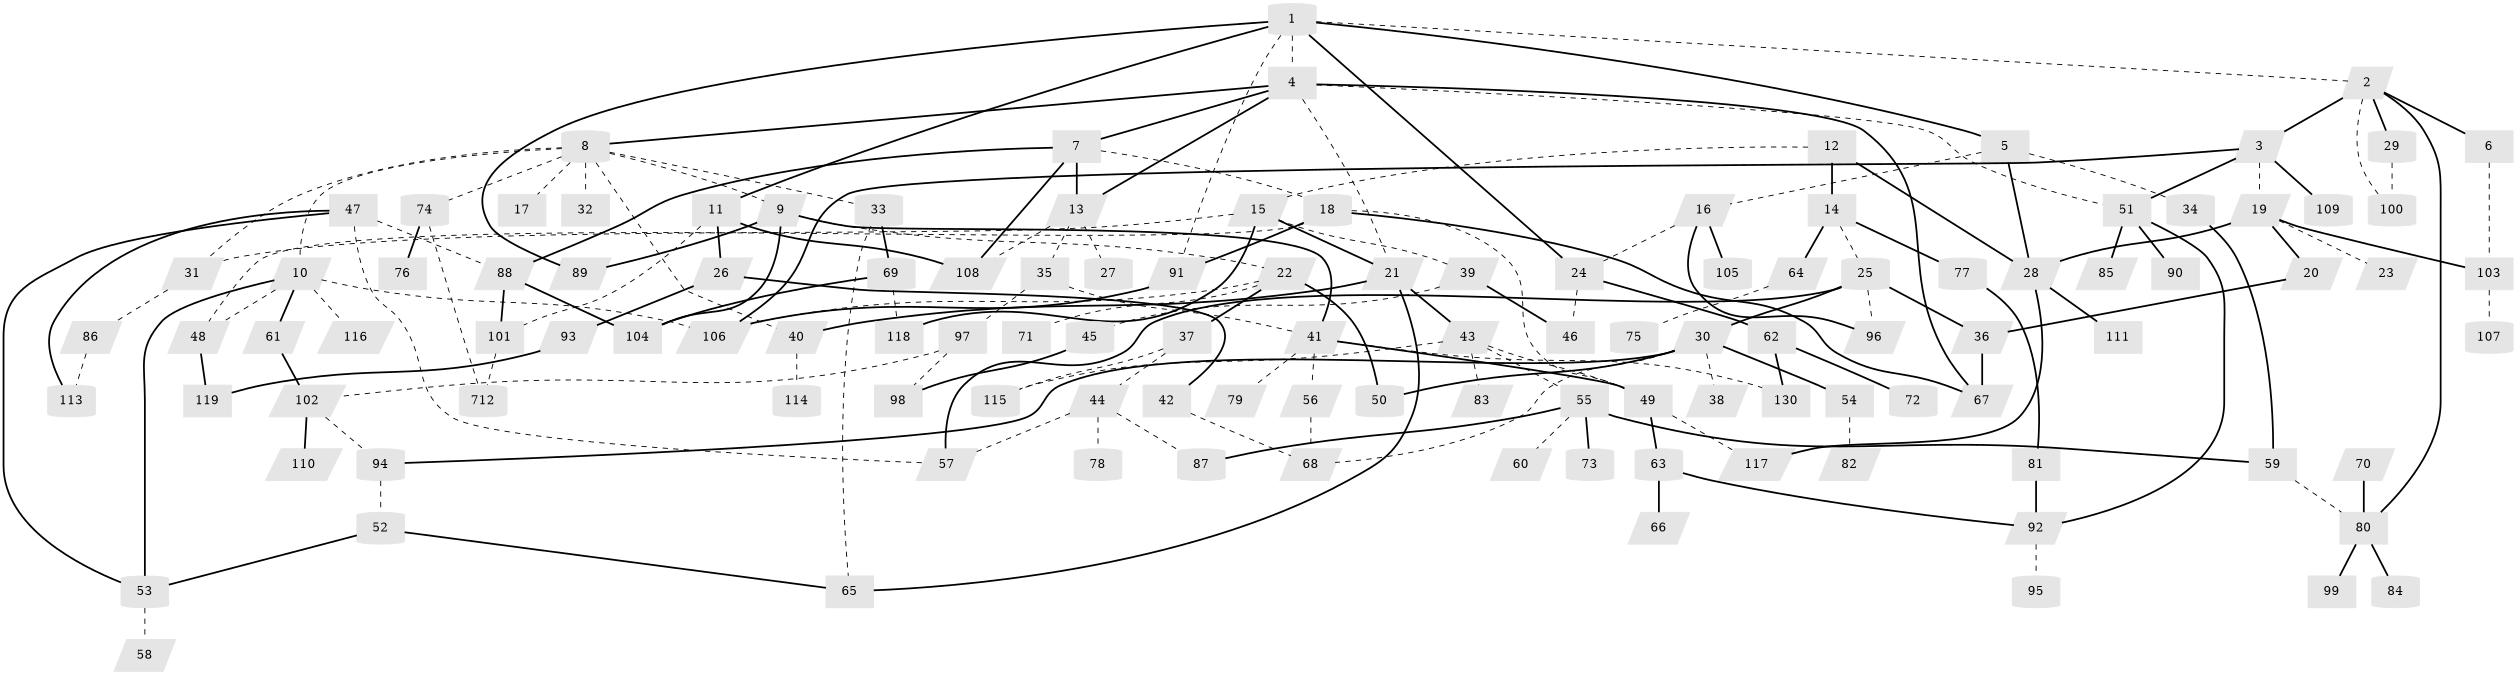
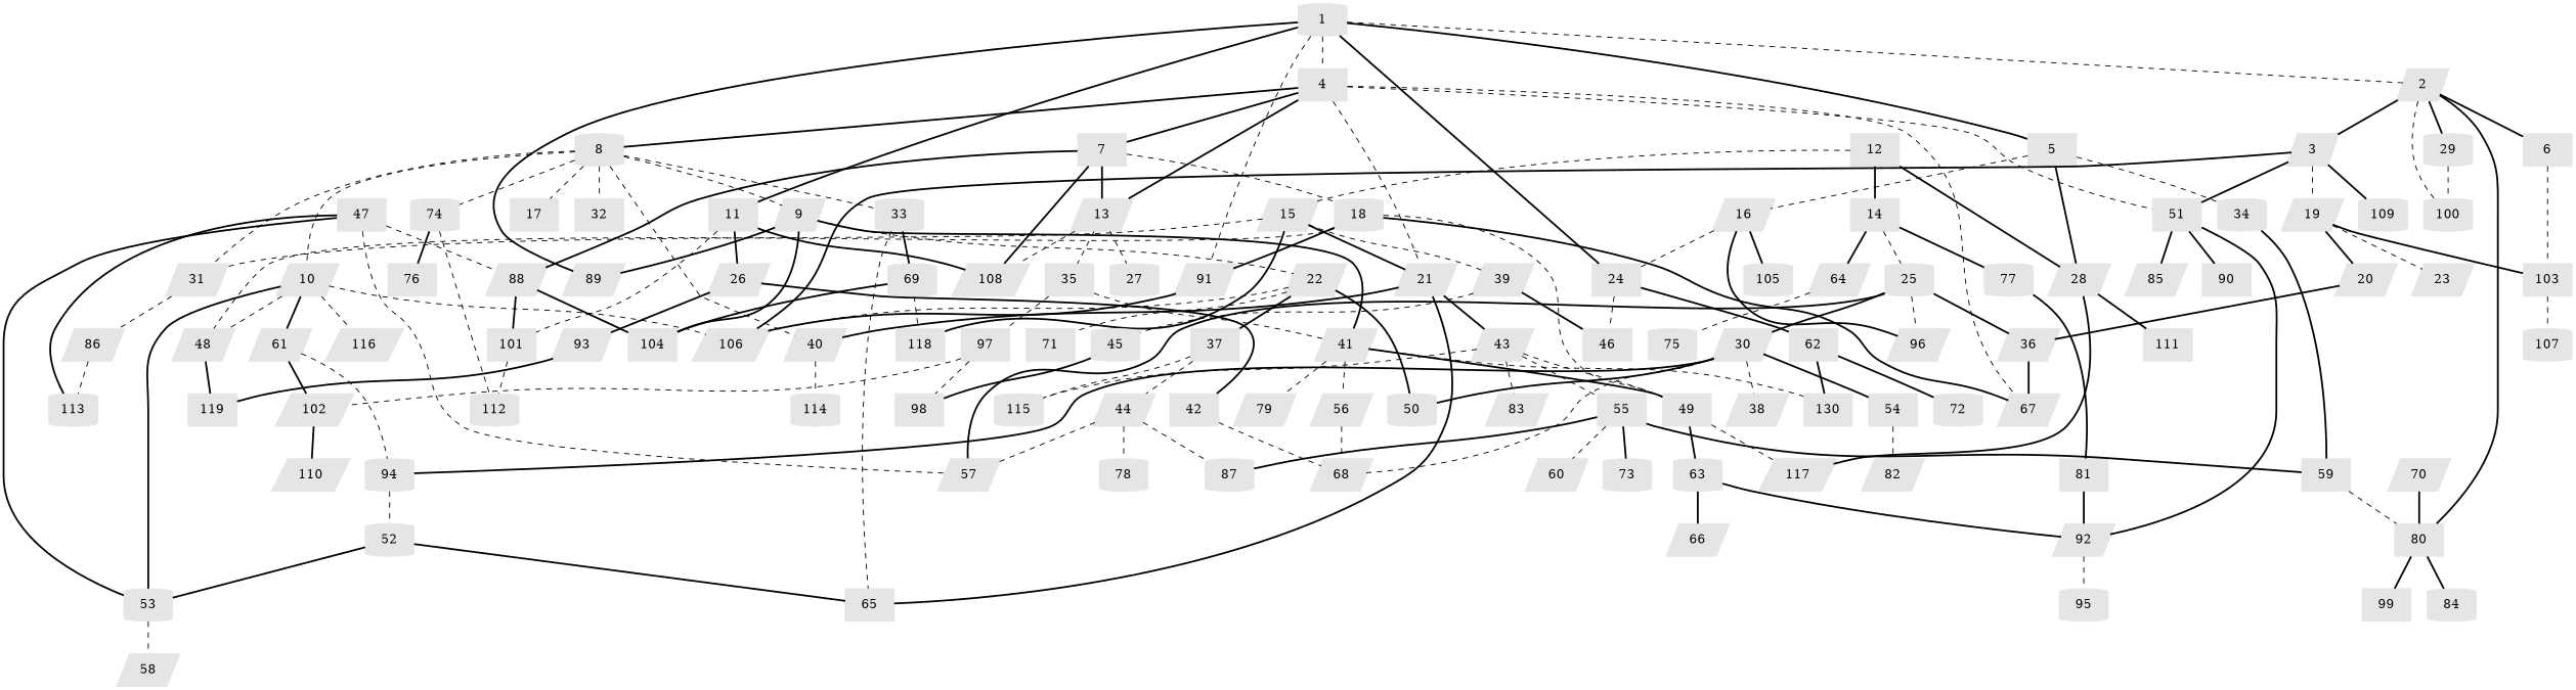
  graph {
    node [color=gray90 shape=parallelogram style=filled]
    edge [style=bold]
    1 [shape=cylinder]
    2
    4 [shape=box]
    5 [shape=box]
    11 [shape=box]
    24 [shape=box]
    89
    91
    3
    6 [shape=box]
    29 [shape=cylinder]
    80 [shape=box]
    100 [shape=cylinder]
    7 [shape=box]
    8 [shape=cylinder]
    13
    21
    51 [shape=box]
    67
    16
    28
    34 [shape=cylinder]
    108
    26
    101 [shape=box]
    46 [shape=box]
    62 [shape=box]
    106
    19
    109 [shape=cylinder]
    103 [shape=box]
    84 [shape=cylinder]
    99 [shape=box]
    20
    23
    47 [shape=box]
    88
    53 [shape=cylinder]
    57
    113 [shape=cylinder]
    18 [shape=cylinder]
    9
    10
    17 [shape=box]
    31
    32 [shape=box]
    33 [shape=cylinder]
    40
    74 [shape=cylinder]
    27 [shape=cylinder]
    35 [shape=box]
    43
    65 [shape=box]
    85
    90 [shape=box]
    92
    96
    105 [shape=cylinder]
    111 [shape=box]
    117
    59 [shape=box]
    107 [shape=cylinder]
    48
    49 [shape=box]
    104 [shape=box]
    22
    41
    61
    116
    86
    69 [shape=cylinder]
    114 [shape=cylinder]
    76 [shape=box]
-   112 [shape=cylinder label=712]
+   112 [shape=cylinder]
    37 [shape=box]
    50 [shape=cylinder]
    71 [shape=box]
    56
    79
    n80 [label=130 shape=box]
    12 [shape=box]
    14 [shape=box]
    15
    119 [shape=box]
    58
    94 [shape=cylinder]
    102
    42 [shape=box]
    93
    25 [shape=cylinder]
    64
    77 [shape=cylinder]
    39
    118 [shape=box]
    97 [shape=box]
    36
    30
    75 [shape=cylinder]
    81 [shape=box]
    45 [shape=cylinder]
    63 [shape=cylinder]
    115 [shape=cylinder]
    55 [shape=box]
    83
    44
    72 [shape=cylinder]
    38
    54 [shape=box]
    68
    82
    52 [shape=cylinder]
    98 [shape=box]
    78 [shape=cylinder]
    87 [shape=cylinder]
    60
    73 [shape=cylinder]
    70
    66
    95 [shape=cylinder]
    110
    1 -- 2 [style=dashed]
    1 -- 4 [style=dashed]
    1 -- 5
    1 -- 11
    1 -- 24
    1 -- 89
    1 -- 91 [style=dashed]
    2 -- 3
    2 -- 6
    2 -- 29
    2 -- 80
    2 -- 100 [style=dashed]
    4 -- 7
    4 -- 8
    4 -- 13
    4 -- 21 [style=dashed]
    4 -- 51 [style=dashed]
-   4 -- 67
+   4 -- 67 [style=dashed]
    5 -- 16 [style=dashed]
    5 -- 28
    5 -- 34 [style=dashed]
    11 -- 108
    11 -- 26
    11 -- 101 [style=dashed]
    24 -- 46 [style=dashed]
    24 -- 62
    91 -- 106
    3 -- 51
    3 -- 106
    3 -- 19 [style=dashed]
    3 -- 109
    6 -- 103 [style=dashed]
    29 -- 100 [style=dashed]
    80 -- 84
    80 -- 99
    7 -- 13
    7 -- 108
    7 -- 88
    7 -- 18 [style=dashed]
    8 -- 9 [style=dashed]
    8 -- 10 [style=dashed]
    8 -- 17 [style=dashed]
    8 -- 31 [style=dashed]
    8 -- 32 [style=dashed]
    8 -- 33 [style=dashed]
    8 -- 40 [style=dashed]
    8 -- 74 [style=dashed]
    13 -- 108 [style=dashed]
    13 -- 27 [style=dashed]
    13 -- 35 [style=dashed]
    21 -- 40
    21 -- 43
    21 -- 65
    51 -- 85
    51 -- 90
    51 -- 92
    16 -- 24 [style=dashed]
    16 -- 96
    16 -- 105
    28 -- 111
    28 -- 117
    34 -- 59
    26 -- 42
    26 -- 93
    101 -- 112 [style=dashed]
    62 -- n80
    62 -- 72
-   19 -- 28
    19 -- 103
    19 -- 20
    19 -- 23 [style=dashed]
    103 -- 107 [style=dashed]
    20 -- 36
    47 -- 88 [style=dashed]
    47 -- 53
    47 -- 57 [style=dashed]
    47 -- 113
    88 -- 101
    88 -- 104
    53 -- 58 [style=dashed]
    18 -- 91
    18 -- 67
    18 -- 48 [style=dashed]
    18 -- 49 [style=dashed]
    9 -- 89
    9 -- 104
    9 -- 22 [style=dashed]
    9 -- 41
    10 -- 106 [style=dashed]
    10 -- 53
    10 -- 48 [style=dashed]
    10 -- 61
    10 -- 116 [style=dashed]
    31 -- 86 [style=dashed]
    33 -- 65 [style=dashed]
    33 -- 69
    40 -- 114 [style=dashed]
    74 -- 76
    74 -- 112 [style=dashed]
    35 -- 41 [style=dashed]
    35 -- 97 [style=dashed]
    43 -- 49 [style=dashed]
    43 -- 115 [style=dashed]
    43 -- 55 [style=dashed]
    43 -- 83 [style=dashed]
    92 -- 95 [style=dashed]
    59 -- 80 [style=dashed]
    48 -- 119
    49 -- 117 [style=dashed]
    49 -- 63
    22 -- 106 [style=dashed]
    22 -- 37
    22 -- 50
    22 -- 71 [style=dashed]
    41 -- 49
    41 -- 56 [style=dashed]
    41 -- 79 [style=dashed]
    41 -- n80 [style=dashed]
-   102 -- 94 [style=dashed]
+   61 -- 94 [style=dashed]
    61 -- 102
    86 -- 113 [style=dashed]
    69 -- 104
    69 -- 118 [style=dashed]
    37 -- 115 [style=dashed]
    37 -- 44 [style=dashed]
    56 -- 68 [style=dashed]
    12 -- 28
    12 -- 14
    12 -- 15 [style=dashed]
    14 -- 25 [style=dashed]
    14 -- 64
    14 -- 77
    15 -- 21
    15 -- 31 [style=dashed]
    15 -- 39 [style=dashed]
    15 -- 118
    94 -- 52 [style=dashed]
    102 -- 110
    42 -- 68 [style=dashed]
    93 -- 119
    25 -- 57
    25 -- 96 [style=dashed]
    25 -- 36
    25 -- 30
    64 -- 75 [style=dashed]
    77 -- 81
    39 -- 46
    39 -- 45 [style=dashed]
    97 -- 102 [style=dashed]
    97 -- 98 [style=dashed]
    36 -- 67
    30 -- 50
    30 -- 94
    30 -- 38 [style=dashed]
    30 -- 54
    30 -- 68 [style=dashed]
    81 -- 92
    45 -- 98
    63 -- 92
    63 -- 66
    55 -- 59
    55 -- 87
    55 -- 60 [style=dashed]
    55 -- 73
    44 -- 57 [style=dashed]
    44 -- 78 [style=dashed]
    44 -- 87 [style=dashed]
    54 -- 82 [style=dashed]
    52 -- 53
    52 -- 65
    70 -- 80
  }
